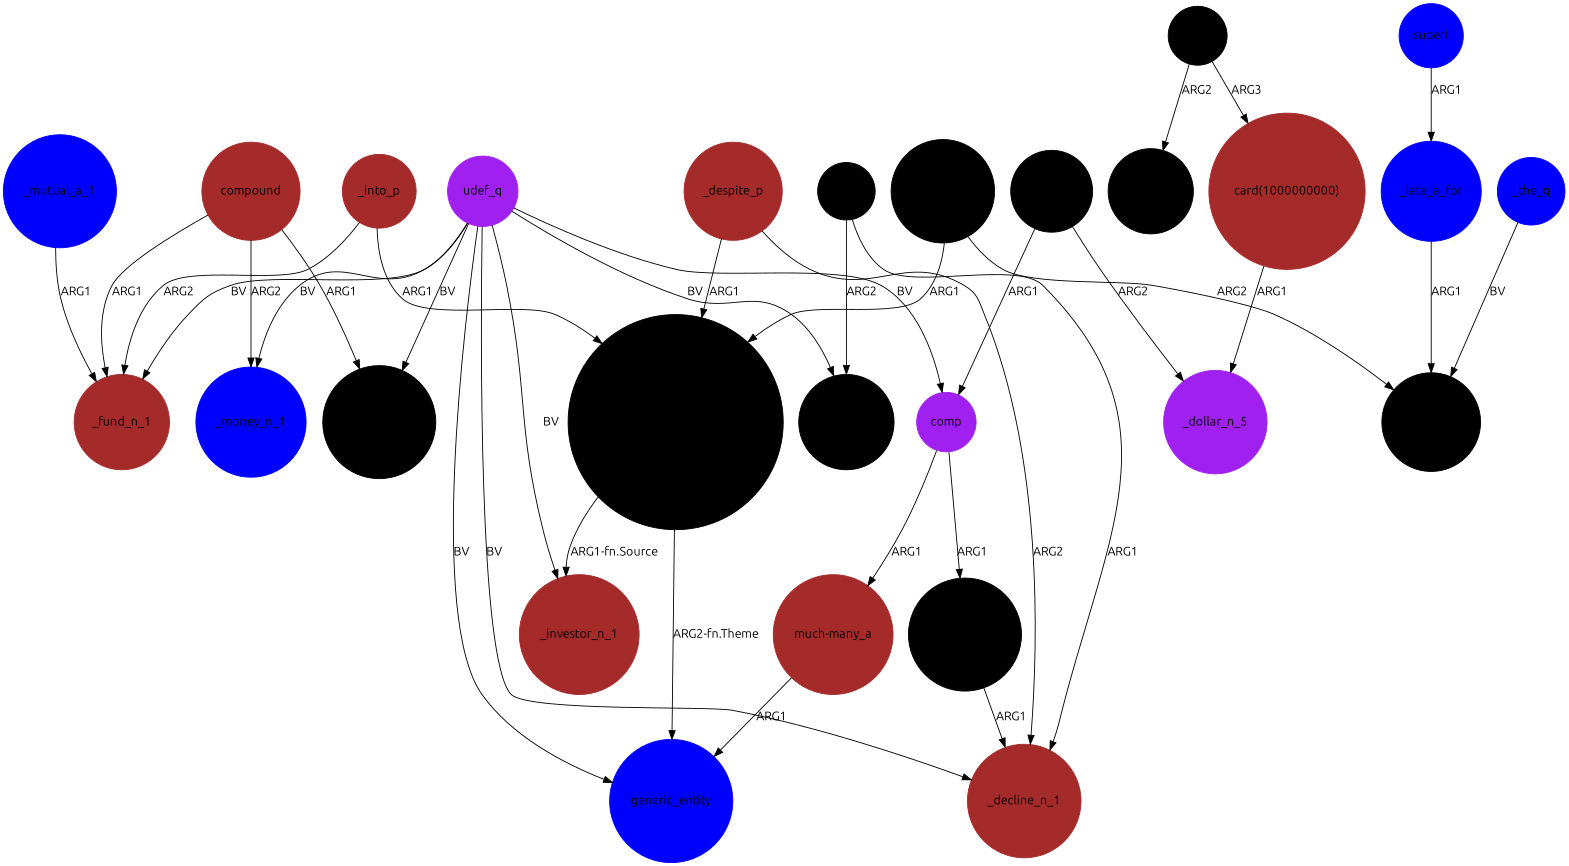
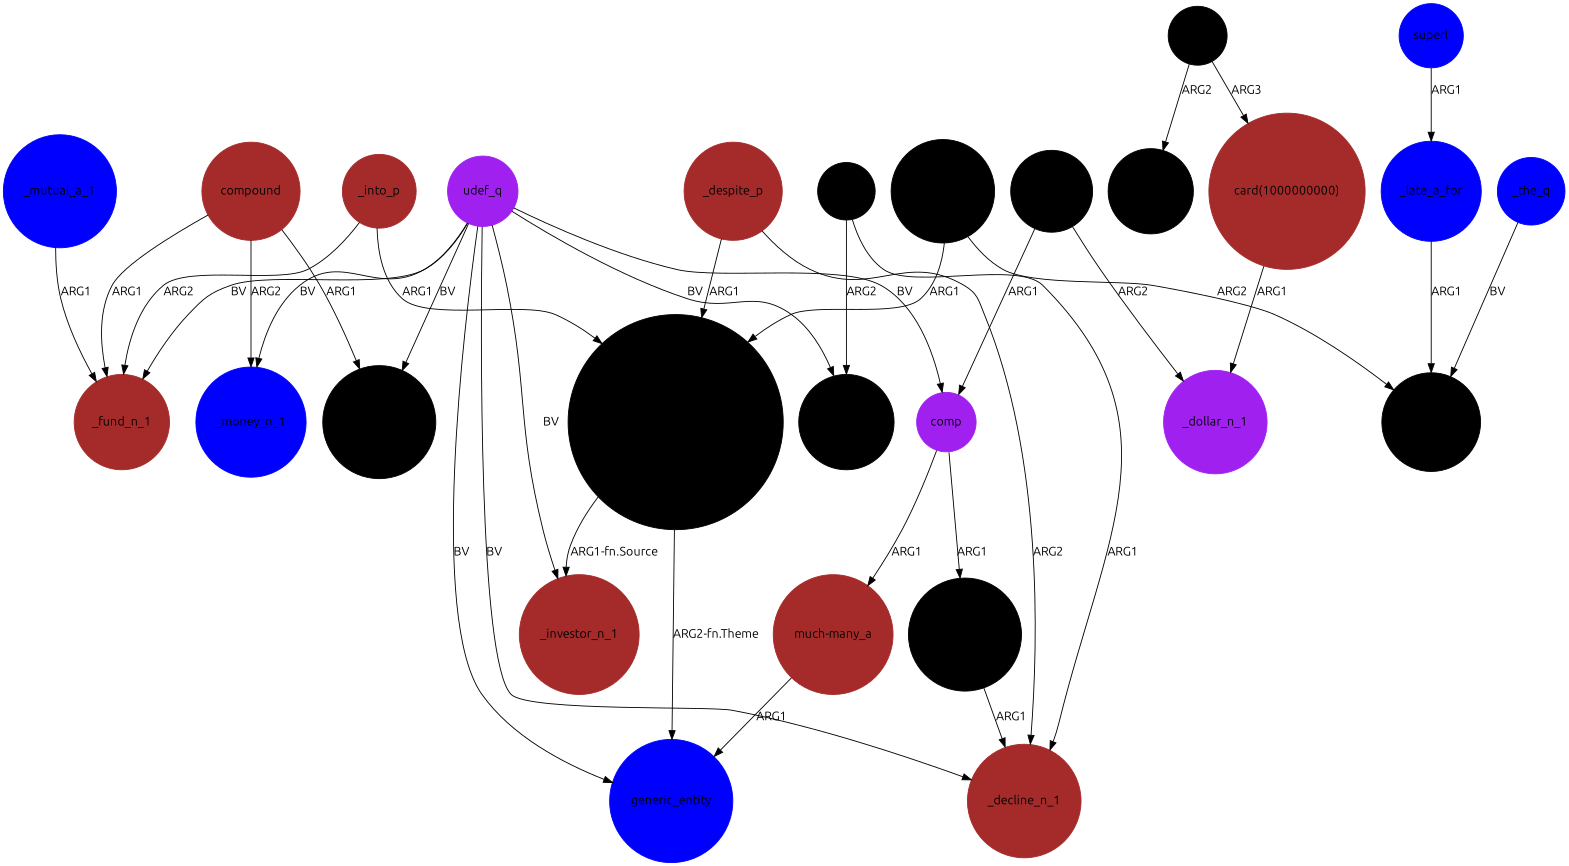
  digraph {
    fontname=Ubuntu
    node [color=black fontname=Ubuntu shape=circle style=filled]
    edge [fontname=Ubuntu]
    udef_q [color=purple]
    _money_n_1 [color=blue]
    _decline_n_1 [color=brown]
    generic_entity [color=blue]
    _investor_n_1 [color=brown]
    _yield_n_1
    _fund_n_1 [color=brown]
    _market_n_1
    comp [color=purple]
-   _dollar_n_1 [color=purple label=_dollar_n_5]
+   _dollar_n_1 [color=purple]
    _despite_p [color=brown]
    "_pour_v_1-fn.Mass_motion"
    _in_p
    _mutual_a_1 [color=blue]
    "much-many_a" [color=brown]
    _in_p_temp
    _week_n_1
    superl [color=blue]
    _late_a_for [color=blue]
    measure
    _further_a_1
    "card(1000000000)" [color=brown]
    times
    "card(2.8)"
    _into_p [color=brown]
    compound [color=brown]
    _the_q [color=blue]
    udef_q -> _money_n_1 [label=BV]
    udef_q -> _decline_n_1 [label=BV]
    udef_q -> generic_entity [label=BV]
    udef_q -> _investor_n_1 [label=BV]
    udef_q -> _yield_n_1 [label=BV]
    udef_q -> _fund_n_1 [label=BV]
    udef_q -> _market_n_1 [label=BV]
    udef_q -> comp [label=BV]
    comp -> "much-many_a" [label=ARG1]
    comp -> _further_a_1 [label=ARG1]
    _despite_p -> _decline_n_1 [label=ARG2]
    _despite_p -> "_pour_v_1-fn.Mass_motion" [label=ARG1]
    "_pour_v_1-fn.Mass_motion" -> generic_entity [label="ARG2-fn.Theme"]
    "_pour_v_1-fn.Mass_motion" -> _investor_n_1 [label="ARG1-fn.Source"]
    _in_p -> _decline_n_1 [label=ARG1]
    _in_p -> _yield_n_1 [label=ARG2]
    _mutual_a_1 -> _fund_n_1 [label=ARG1]
    "much-many_a" -> generic_entity [label=ARG1]
    _in_p_temp -> "_pour_v_1-fn.Mass_motion" [label=ARG1]
    _in_p_temp -> _week_n_1 [label=ARG2]
    superl -> _late_a_for [label=ARG1]
    _late_a_for -> _week_n_1 [label=ARG1]
    measure -> comp [label=ARG1]
    measure -> _dollar_n_1 [label=ARG2]
    _further_a_1 -> _decline_n_1 [label=ARG1]
    "card(1000000000)" -> _dollar_n_1 [label=ARG1]
    times -> "card(1000000000)" [label=ARG3]
    times -> "card(2.8)" [label=ARG2]
    _into_p -> _fund_n_1 [label=ARG2]
    _into_p -> "_pour_v_1-fn.Mass_motion" [label=ARG1]
    compound -> _money_n_1 [label=ARG2]
    compound -> _fund_n_1 [label=ARG1]
    compound -> _market_n_1 [label=ARG1]
    _the_q -> _week_n_1 [label=BV]
  }
